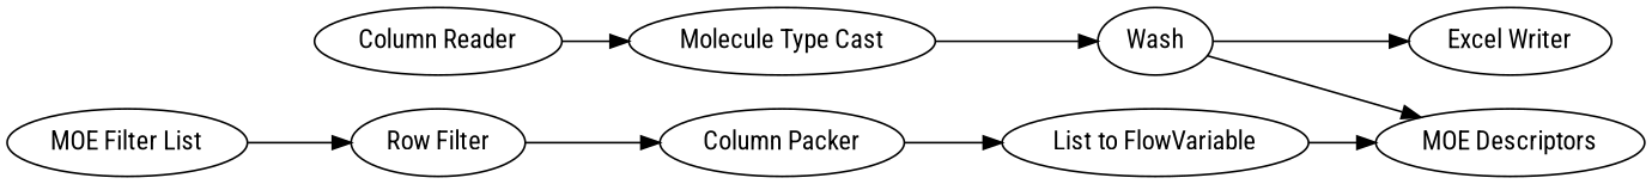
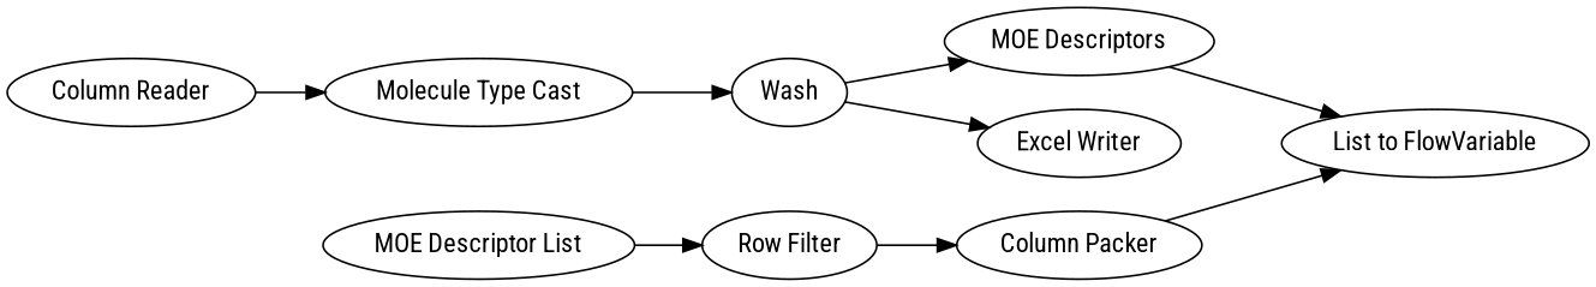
  digraph {
    fontname="Roboto Condensed"
    rankdir=LR
    node [fontname="Roboto Condensed"]
    edge [fontname="Roboto Condensed"]
    n1 [label="Column Packer"]
    n2 [label="List to FlowVariable"]
    n3 [label="MOE Descriptors"]
    n4 [label="Column Reader"]
    n5 [label="Molecule Type Cast"]
    n6 [label=Wash]
    n7 [label="Excel Writer"]
-   n8 [label="MOE Filter List"]
+   n8 [label="MOE Descriptor List"]
    n9 [label="Row Filter"]
    n1 -> n2
-   n2 -> n3
+   n3 -> n2
    n4 -> n5
    n5 -> n6
    n6 -> n3
    n6 -> n7
    n8 -> n9
    n9 -> n1
  }
